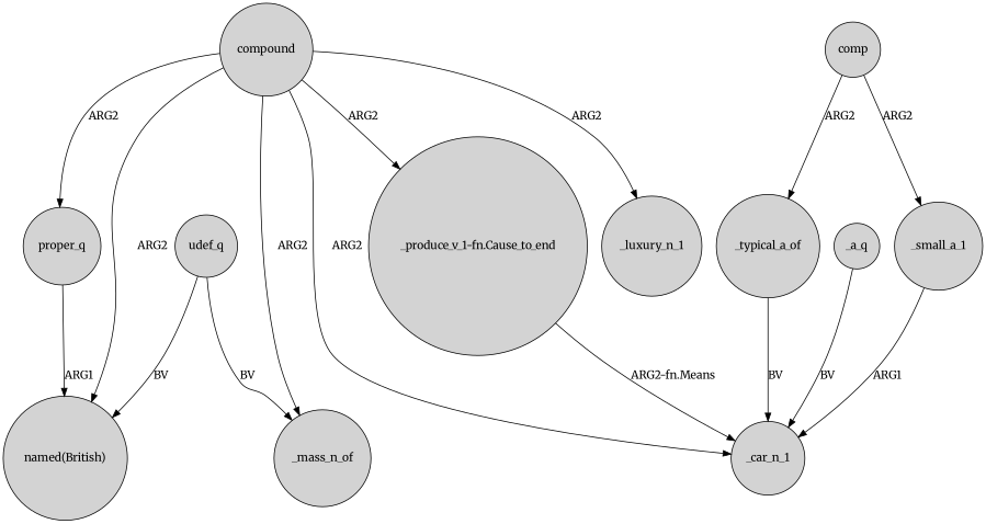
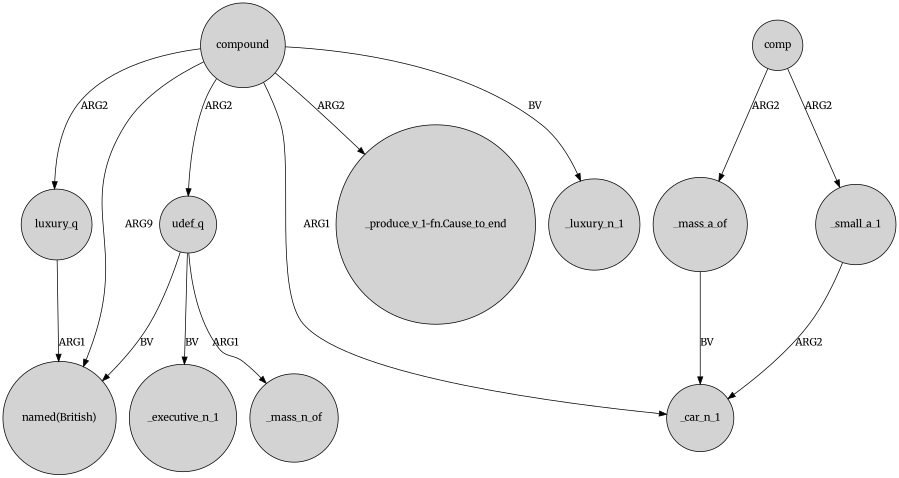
  digraph {
    fontname=Merriweather
    node [fontname=Merriweather shape=circle style=filled]
    edge [fontname=Merriweather]
    udef_q
    _mass_n_of
+   _executive_n_1
    "named(British)"
    comp
    _small_a_1
-   _typical_a_of
+   _typical_a_of [label=_mass_a_of]
    _car_n_1
-   proper_q
+   proper_q [label=luxury_q]
    compound
    _luxury_n_1
    "_produce_v_1-fn.Cause_to_end"
-   _a_q
-   udef_q -> _mass_n_of [label=BV]
+   udef_q -> _mass_n_of [label=ARG1]
+   udef_q -> _executive_n_1 [label=BV]
    udef_q -> "named(British)" [label=BV]
    comp -> _small_a_1 [label=ARG2]
    comp -> _typical_a_of [label=ARG2]
-   _small_a_1 -> _car_n_1 [label=ARG1]
+   _small_a_1 -> _car_n_1 [label=ARG2]
    _typical_a_of -> _car_n_1 [label=BV]
    proper_q -> "named(British)" [label=ARG1]
-   compound -> _mass_n_of [label=ARG2]
-   compound -> "named(British)" [label=ARG2]
-   compound -> _car_n_1 [label=ARG2]
+   compound -> udef_q [label=ARG2]
+   compound -> "named(British)" [label=ARG9]
+   compound -> _car_n_1 [label=ARG1]
    compound -> proper_q [label=ARG2]
-   compound -> _luxury_n_1 [label=ARG2]
+   compound -> _luxury_n_1 [label=BV]
    compound -> "_produce_v_1-fn.Cause_to_end" [label=ARG2]
-   "_produce_v_1-fn.Cause_to_end" -> _car_n_1 [label="ARG2-fn.Means"]
-   _a_q -> _car_n_1 [label=BV]
  }
